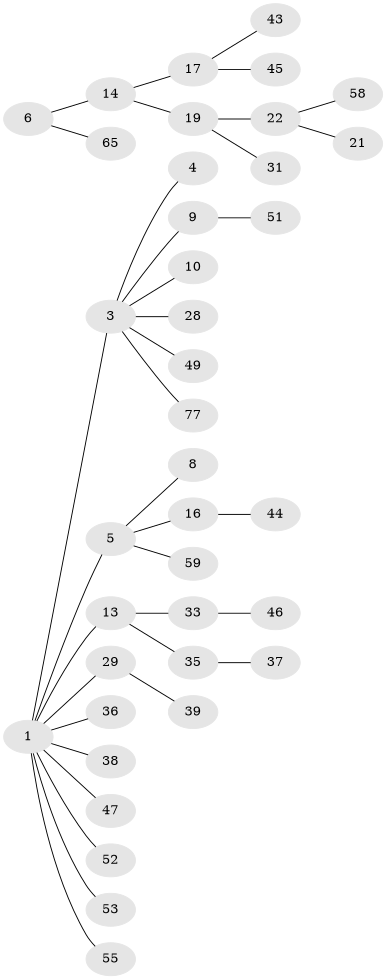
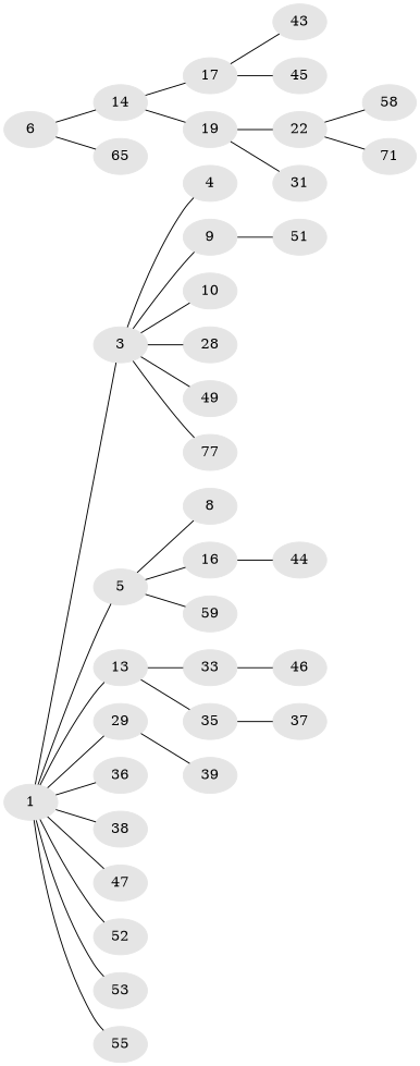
  graph {
    rankdir=LR
    node [color=gray90 style=filled]
    1 [super="+2+24+7+34"]
    3 [super="+12+21"]
    5
    13 [super="+20"]
    29 [super="+67"]
    36 [super="+54"]
    38 [super="+76"]
    47 [super="+50+66"]
    52
    53
    55
    4 [super="+56"]
    9 [super="+11"]
    10
    28
    49
    77
    8
    16
    59
    6
    14
    n23 [label=65]
    33
    35
    39 [super="+73"]
    51 [super="+61"]
    44 [super="+60"]
    17 [super="+18+41"]
    19
    46
    37 [super="+70+40"]
    43 [super="+64"]
    45
    22
    31
    58 [super="+75"]
-   71 [label=21]
+   71
    1 -- 3
    1 -- 5
    1 -- 13
    1 -- 29
    1 -- 36
    1 -- 38
    1 -- 47
    1 -- 52
    1 -- 53
    1 -- 55
    3 -- 4
    3 -- 9
    3 -- 10
    3 -- 28
    3 -- 49
    3 -- 77
    5 -- 8
    5 -- 16
    5 -- 59
    13 -- 33
    13 -- 35
    29 -- 39
    9 -- 51
    16 -- 44
    6 -- 14
    6 -- n23
    14 -- 17
    14 -- 19
    33 -- 46
    35 -- 37
    17 -- 43
    17 -- 45
    19 -- 22
    19 -- 31
    22 -- 58
    22 -- 71
  }
